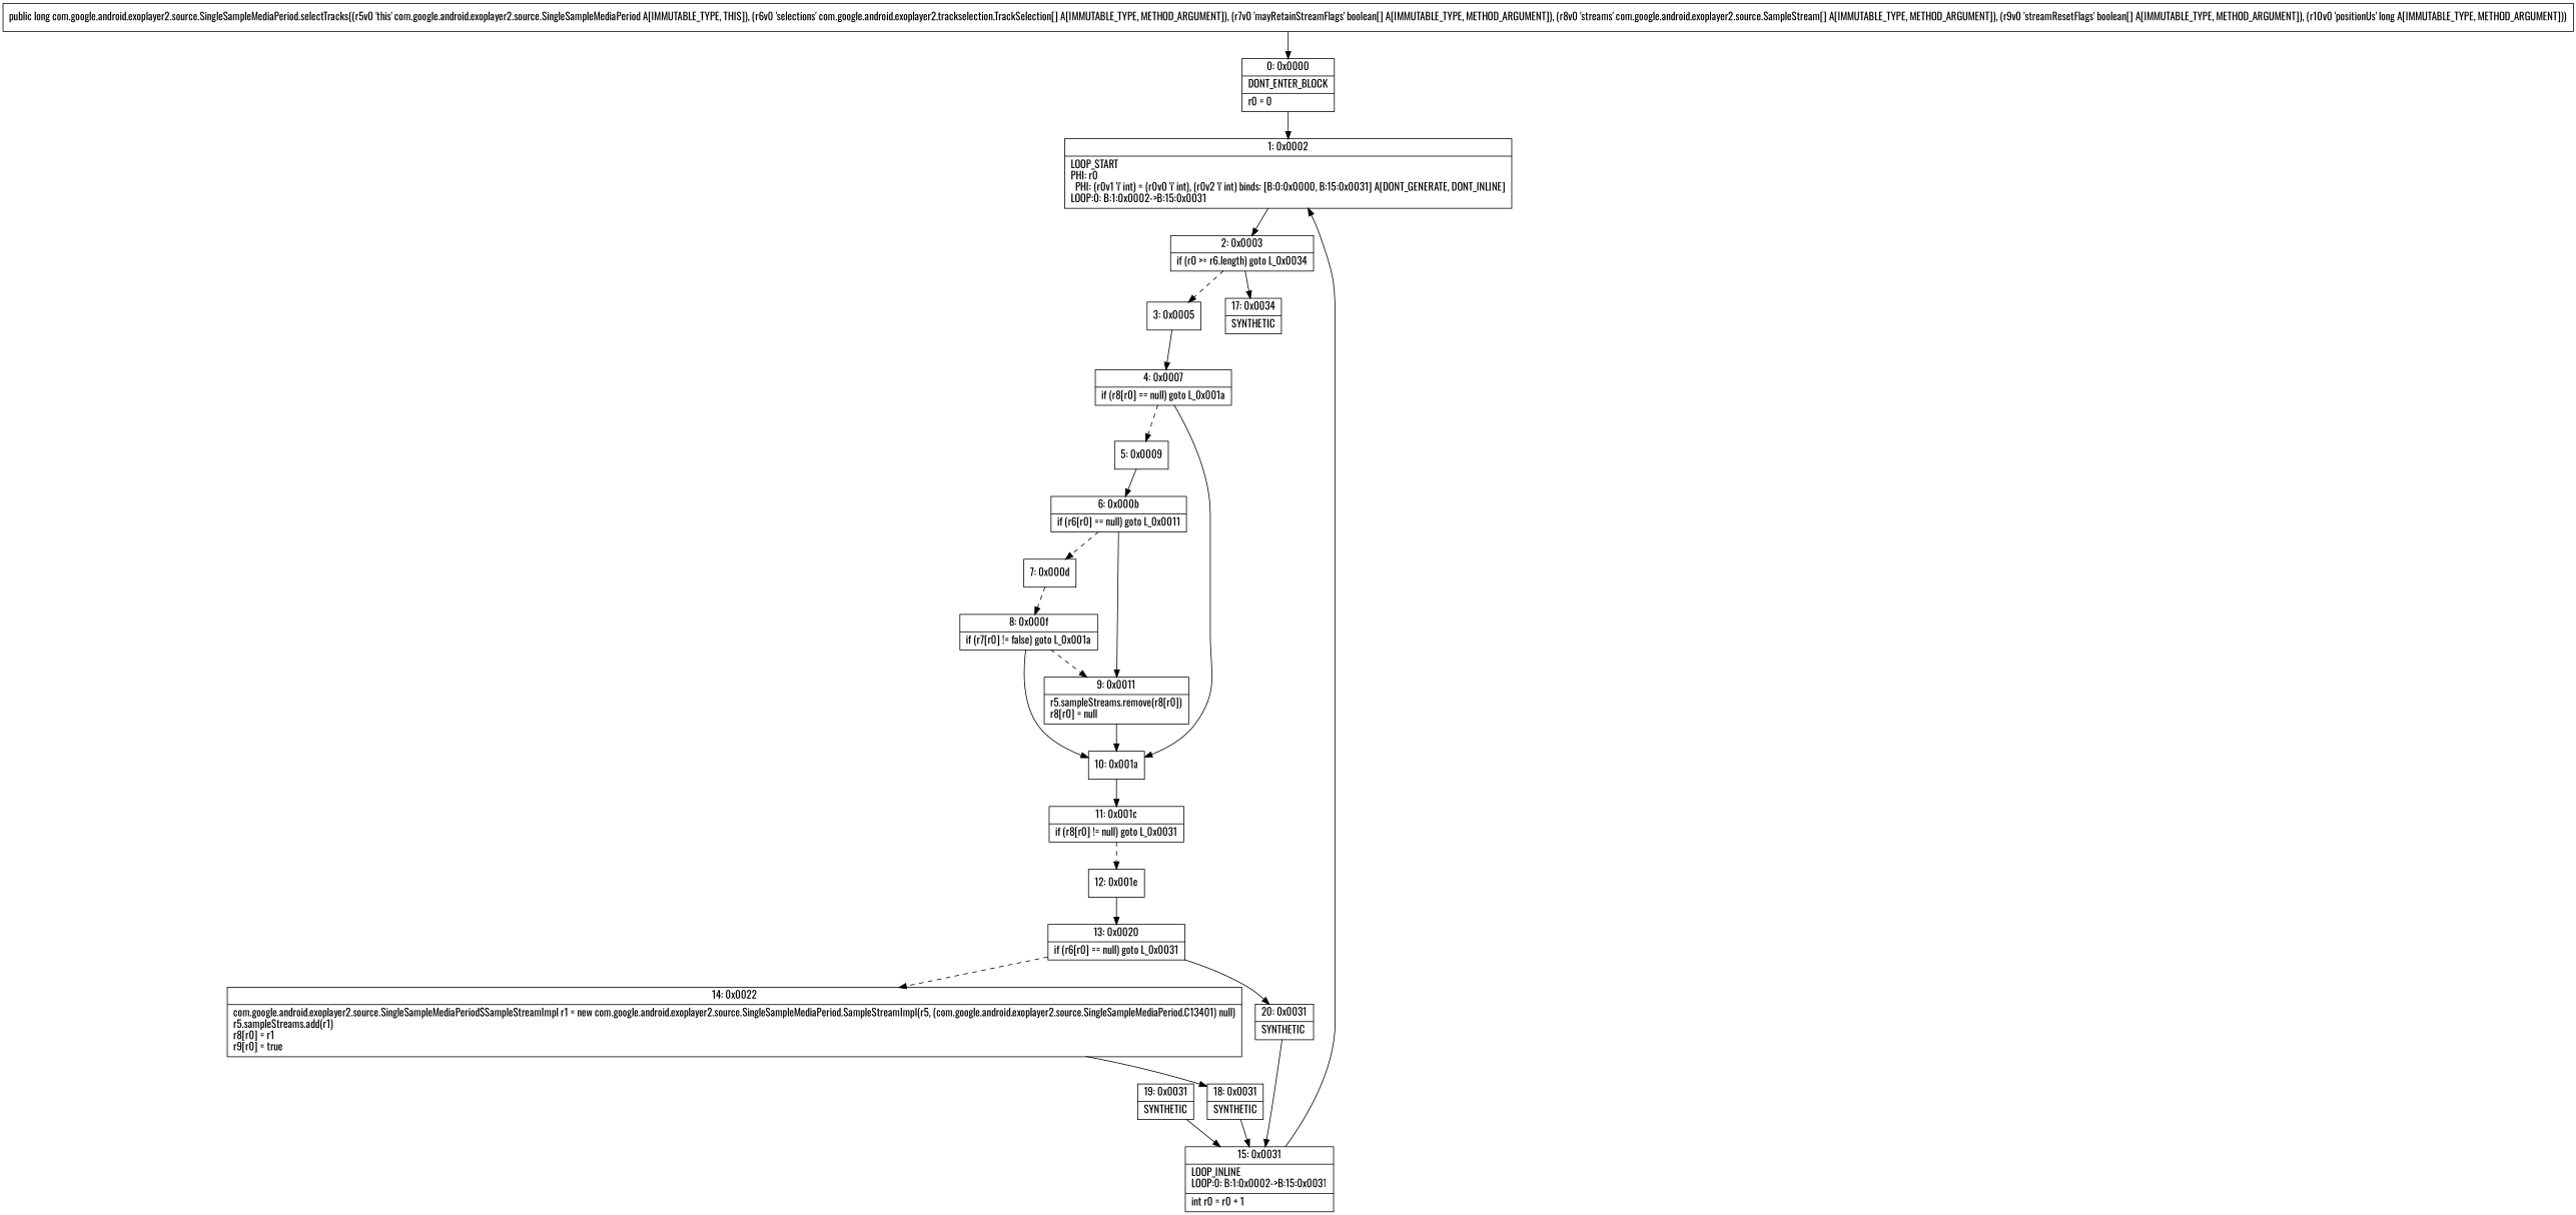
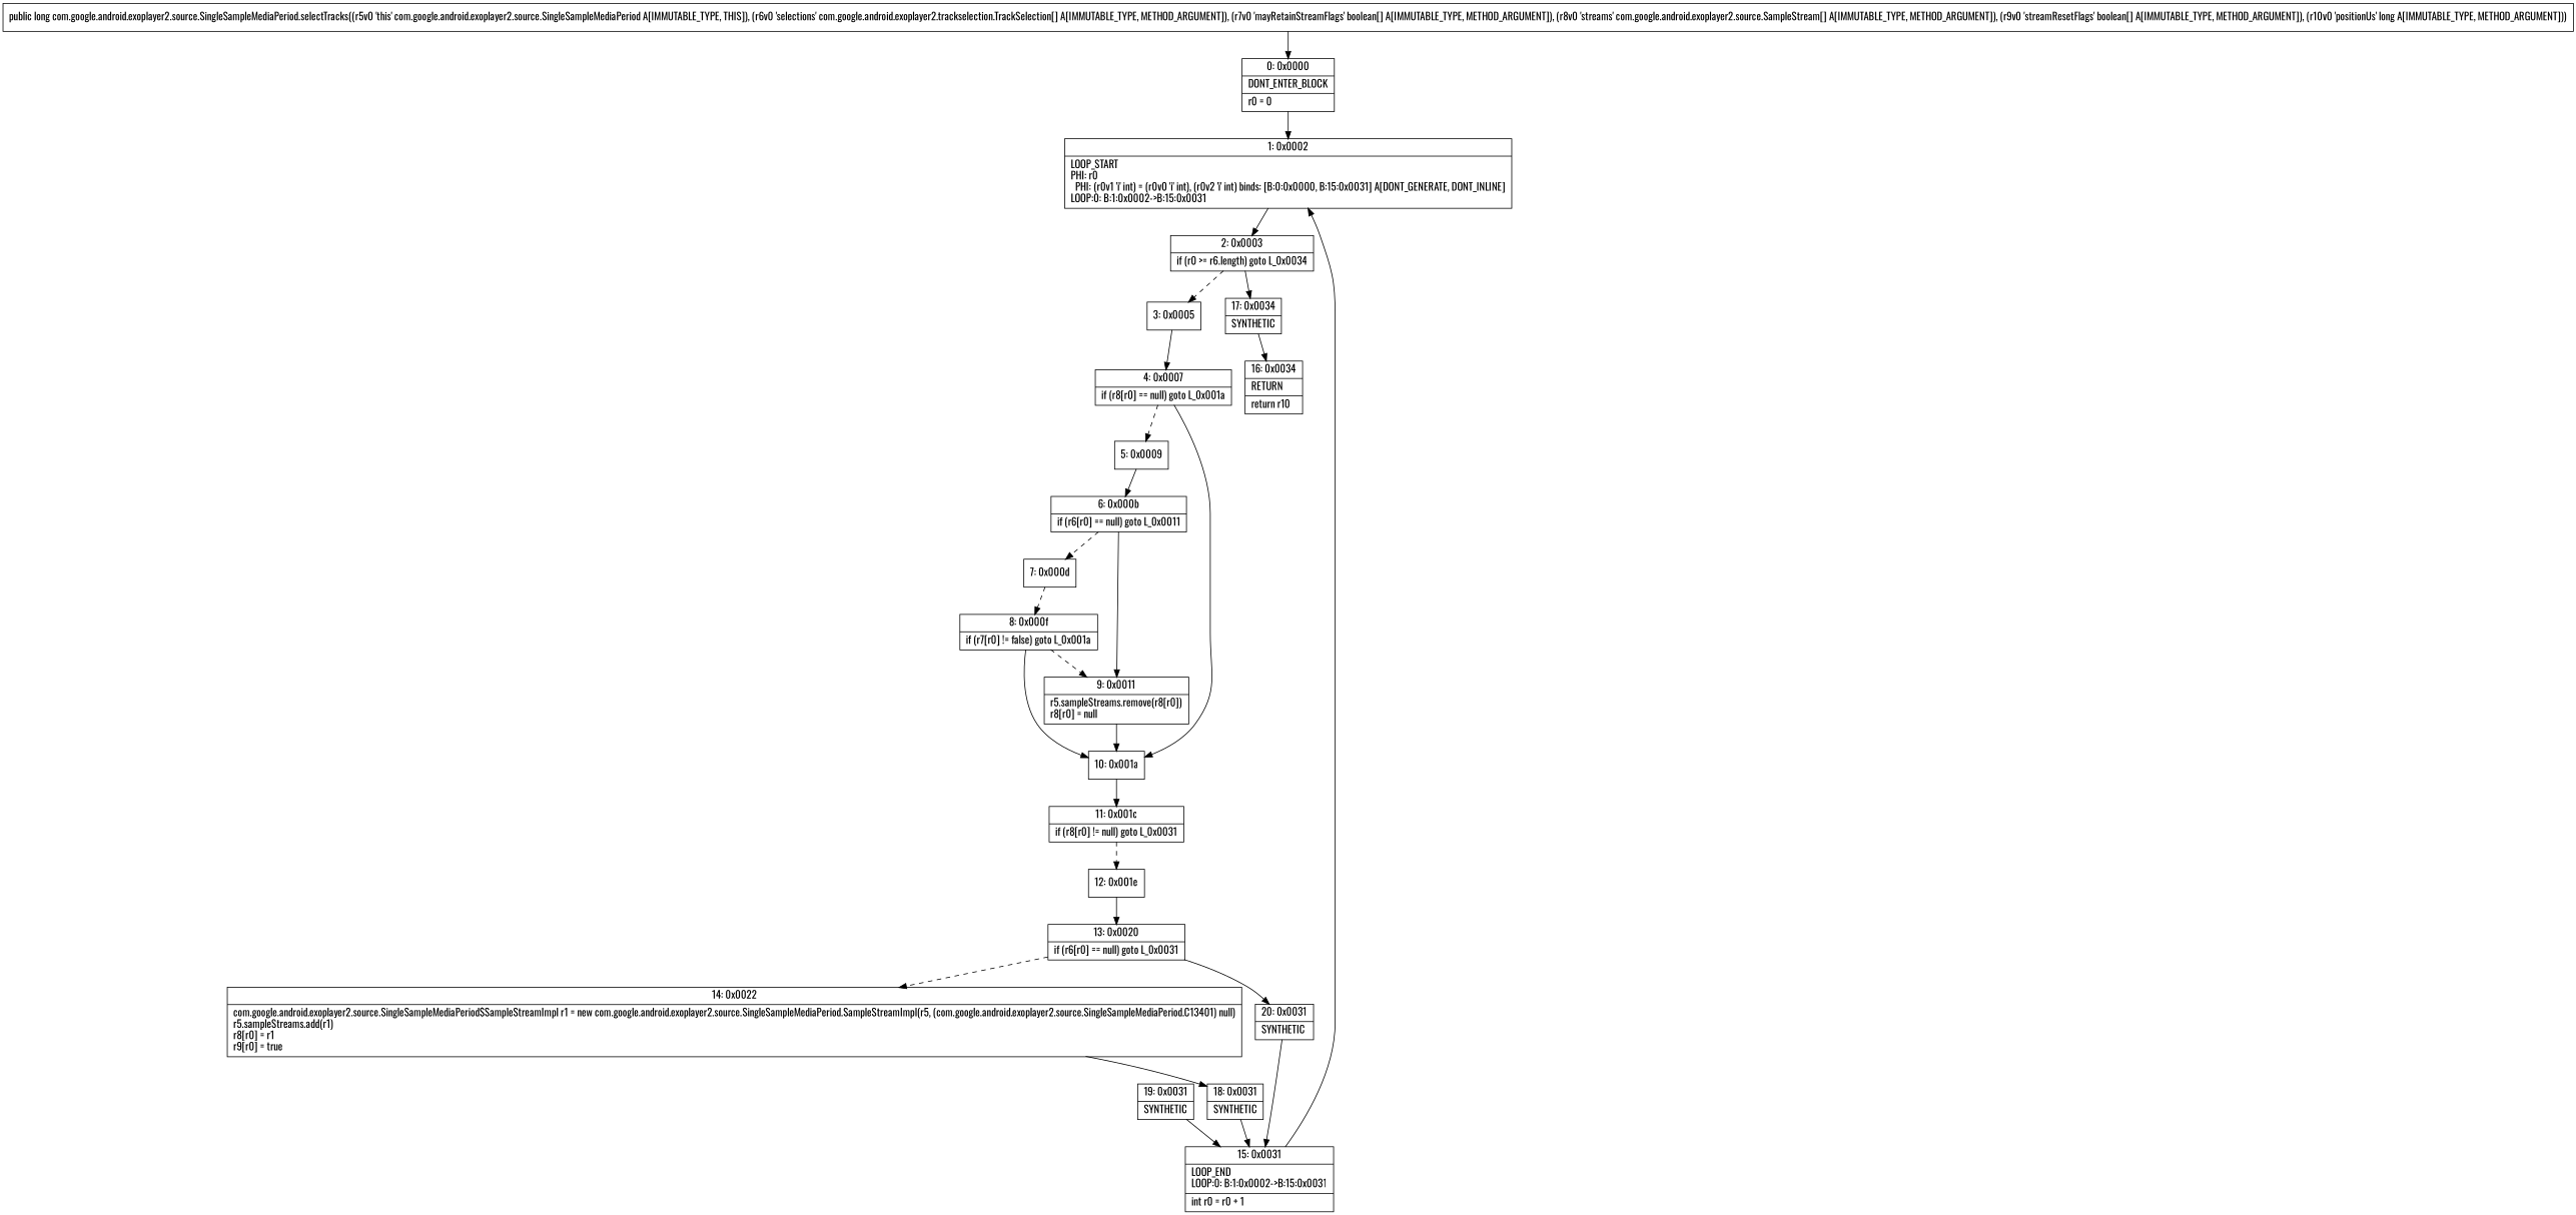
  digraph {
    fontname=Oswald
    node [fontname=Oswald shape=record]
    edge [fontname=Oswald]
    n1 [label="{0\:\ 0x0000|DONT_ENTER_BLOCK\l|r0 = 0\l}"]
    n2 [label="{1\:\ 0x0002|LOOP_START\lPHI: r0 \l  PHI: (r0v1 'i' int) = (r0v0 'i' int), (r0v2 'i' int) binds: [B:0:0x0000, B:15:0x0031] A[DONT_GENERATE, DONT_INLINE]\lLOOP:0: B:1:0x0002\-\>B:15:0x0031\l}"]
    n3 [label="{2\:\ 0x0003|if (r0 \>= r6.length) goto L_0x0034\l}"]
    n4 [label="{3\:\ 0x0005}"]
    n5 [label="{17\:\ 0x0034|SYNTHETIC\l}"]
    n6 [label="{4\:\ 0x0007|if (r8[r0] == null) goto L_0x001a\l}"]
+   n7 [label="{16\:\ 0x0034|RETURN\l|return r10\l}"]
    n8 [label="{5\:\ 0x0009}"]
    n9 [label="{10\:\ 0x001a}"]
    n10 [label="{6\:\ 0x000b|if (r6[r0] == null) goto L_0x0011\l}"]
    n11 [label="{11\:\ 0x001c|if (r8[r0] != null) goto L_0x0031\l}"]
    n12 [label="{7\:\ 0x000d}"]
    n13 [label="{9\:\ 0x0011|r5.sampleStreams.remove(r8[r0])\lr8[r0] = null\l}"]
    n14 [label="{8\:\ 0x000f|if (r7[r0] != false) goto L_0x001a\l}"]
    n15 [label="{12\:\ 0x001e}"]
    n16 [label="{13\:\ 0x0020|if (r6[r0] == null) goto L_0x0031\l}"]
    n17 [label="{19\:\ 0x0031|SYNTHETIC\l}"]
-   n18 [label="{15\:\ 0x0031|LOOP_INLINE\lLOOP:0: B:1:0x0002\-\>B:15:0x0031\l|int r0 = r0 + 1\l}"]
+   n18 [label="{15\:\ 0x0031|LOOP_END\lLOOP:0: B:1:0x0002\-\>B:15:0x0031\l|int r0 = r0 + 1\l}"]
    n19 [label="{14\:\ 0x0022|com.google.android.exoplayer2.source.SingleSampleMediaPeriod$SampleStreamImpl r1 = new com.google.android.exoplayer2.source.SingleSampleMediaPeriod.SampleStreamImpl(r5, (com.google.android.exoplayer2.source.SingleSampleMediaPeriod.C13401) null)\lr5.sampleStreams.add(r1)\lr8[r0] = r1\lr9[r0] = true\l}"]
    n20 [label="{20\:\ 0x0031|SYNTHETIC\l}"]
    n21 [label="{18\:\ 0x0031|SYNTHETIC\l}"]
    n22 [label="{public long com.google.android.exoplayer2.source.SingleSampleMediaPeriod.selectTracks((r5v0 'this' com.google.android.exoplayer2.source.SingleSampleMediaPeriod A[IMMUTABLE_TYPE, THIS]), (r6v0 'selections' com.google.android.exoplayer2.trackselection.TrackSelection[] A[IMMUTABLE_TYPE, METHOD_ARGUMENT]), (r7v0 'mayRetainStreamFlags' boolean[] A[IMMUTABLE_TYPE, METHOD_ARGUMENT]), (r8v0 'streams' com.google.android.exoplayer2.source.SampleStream[] A[IMMUTABLE_TYPE, METHOD_ARGUMENT]), (r9v0 'streamResetFlags' boolean[] A[IMMUTABLE_TYPE, METHOD_ARGUMENT]), (r10v0 'positionUs' long A[IMMUTABLE_TYPE, METHOD_ARGUMENT])) }"]
    n1 -> n2
    n2 -> n3
    n3 -> n4 [style=dashed]
    n3 -> n5
    n4 -> n6
+   n5 -> n7
    n6 -> n8 [style=dashed]
    n6 -> n9
    n8 -> n10
    n9 -> n11
    n10 -> n12 [style=dashed]
    n10 -> n13
    n11 -> n15 [style=dashed]
    n12 -> n14 [style=dashed]
    n13 -> n9
    n14 -> n9
    n14 -> n13 [style=dashed]
    n15 -> n16
    n16 -> n19 [style=dashed]
    n16 -> n20
    n17 -> n18
    n18 -> n2
    n19 -> n21
    n20 -> n18
    n21 -> n18
    n22 -> n1
  }
